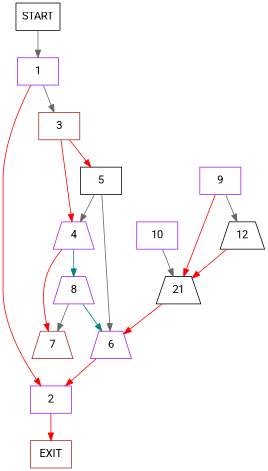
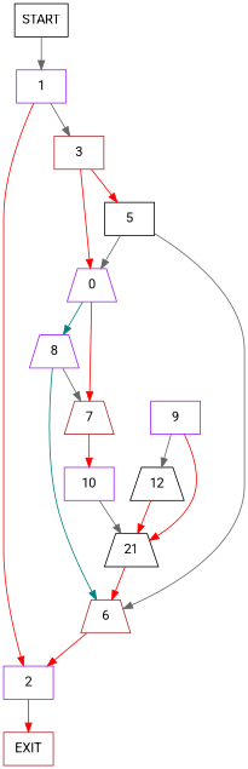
  digraph {
    fontname=Roboto
    node [color=purple fontname=Roboto shape=box]
    edge [color=red fontname=Roboto]
    n1 [color=black label=START]
    1
    2
    3 [color=brown]
    n5 [color=brown label=EXIT]
-   4 [shape=trapezium]
+   4 [shape=trapezium label=0]
    5 [color=black]
    7 [color=brown shape=trapezium]
    8 [shape=trapezium]
-   6 [shape=trapezium]
+   6 [color=brown shape=trapezium]
    10
    9
    n13 [color=black label=21 shape=trapezium]
    12 [color=black shape=trapezium]
    n1 -> 1 [color=gray40]
    1 -> 2
    1 -> 3 [color=gray40]
    2 -> n5
    3 -> 4
    3 -> 5
    4 -> 7
    4 -> 8 [color=teal]
    5 -> 4 [color=gray40]
    5 -> 6 [color=gray40]
+   7 -> 10
    8 -> 7 [color=gray40]
    8 -> 6 [color=teal]
    6 -> 2
    10 -> n13 [color=gray40]
    9 -> n13
    9 -> 12 [color=gray40]
    n13 -> 6
    12 -> n13
  }
